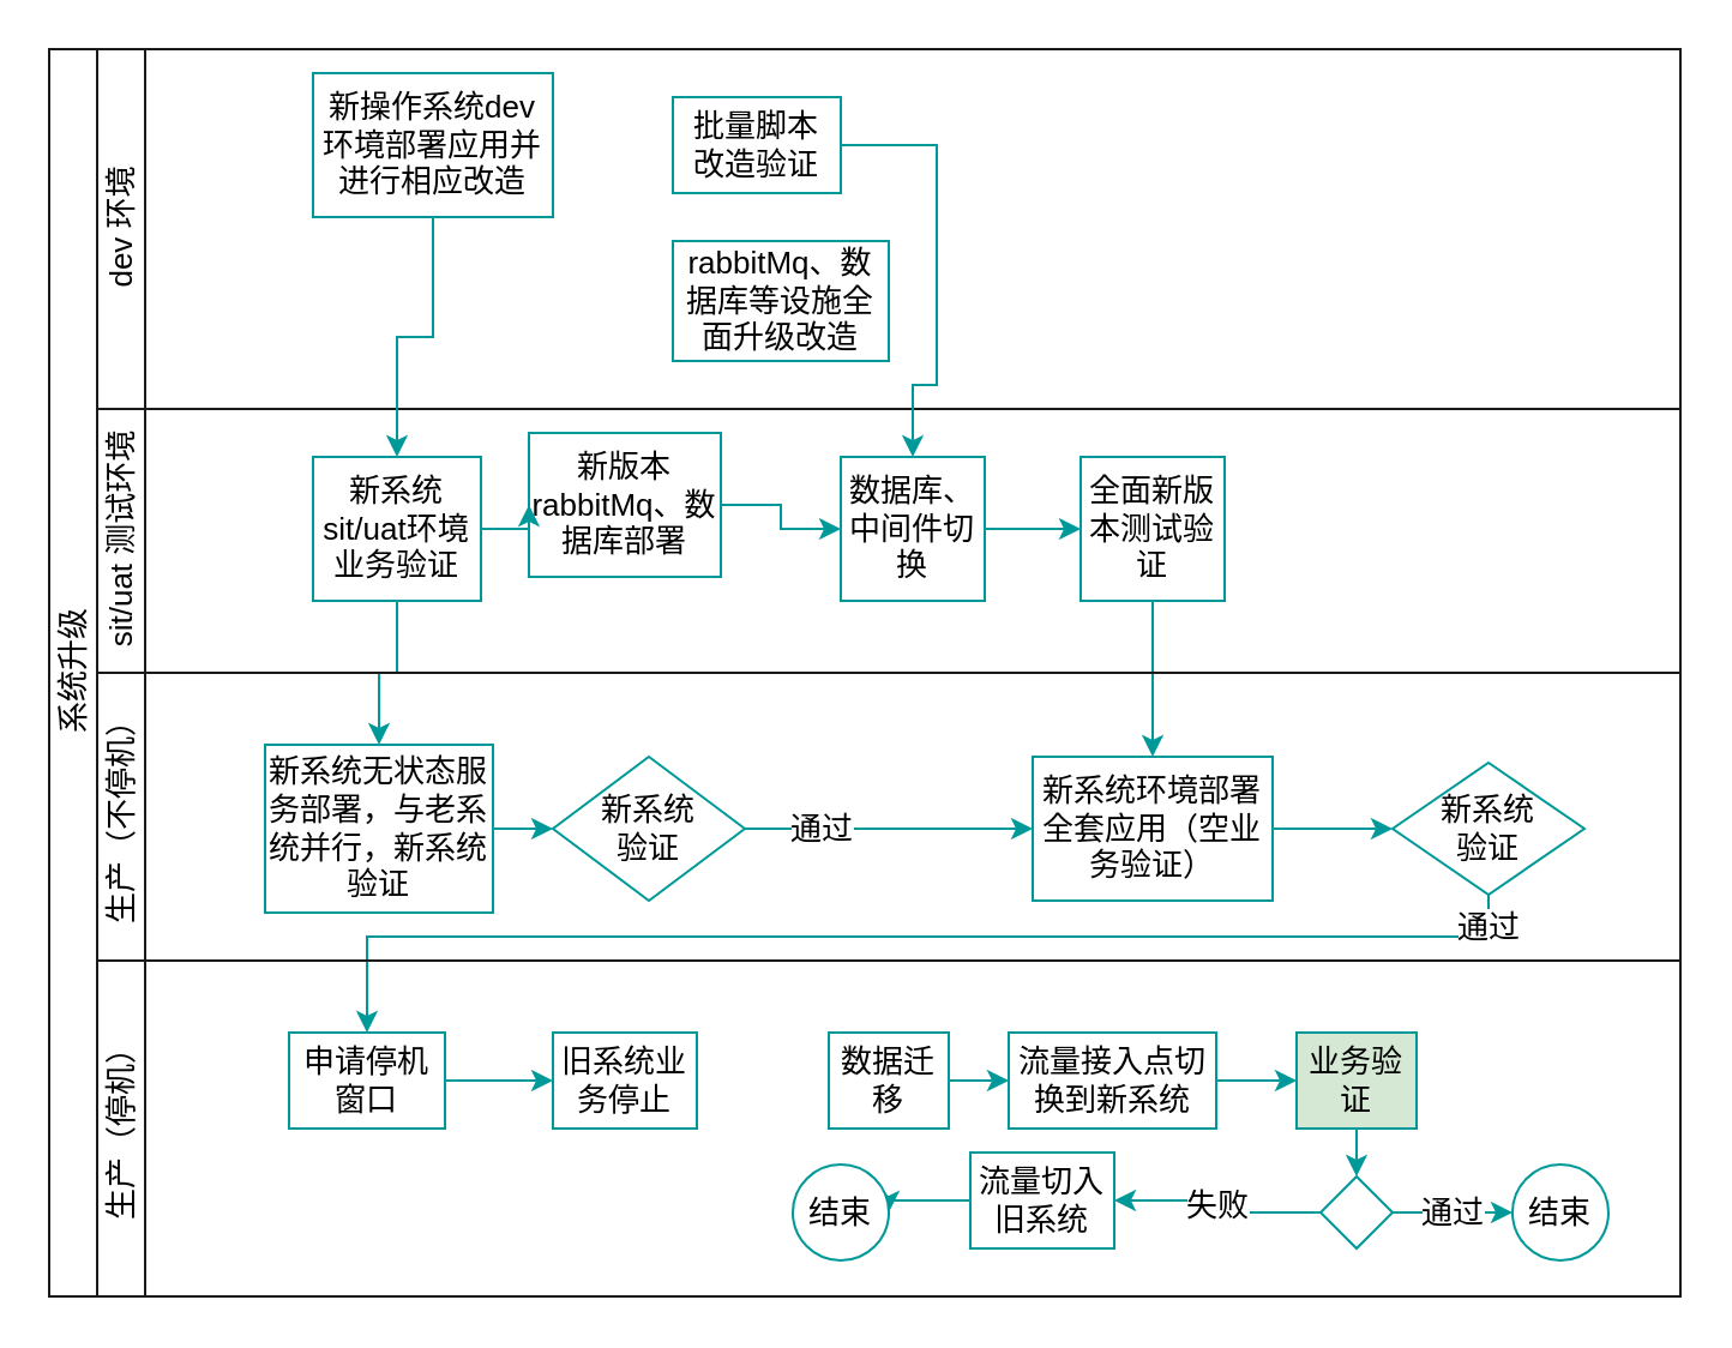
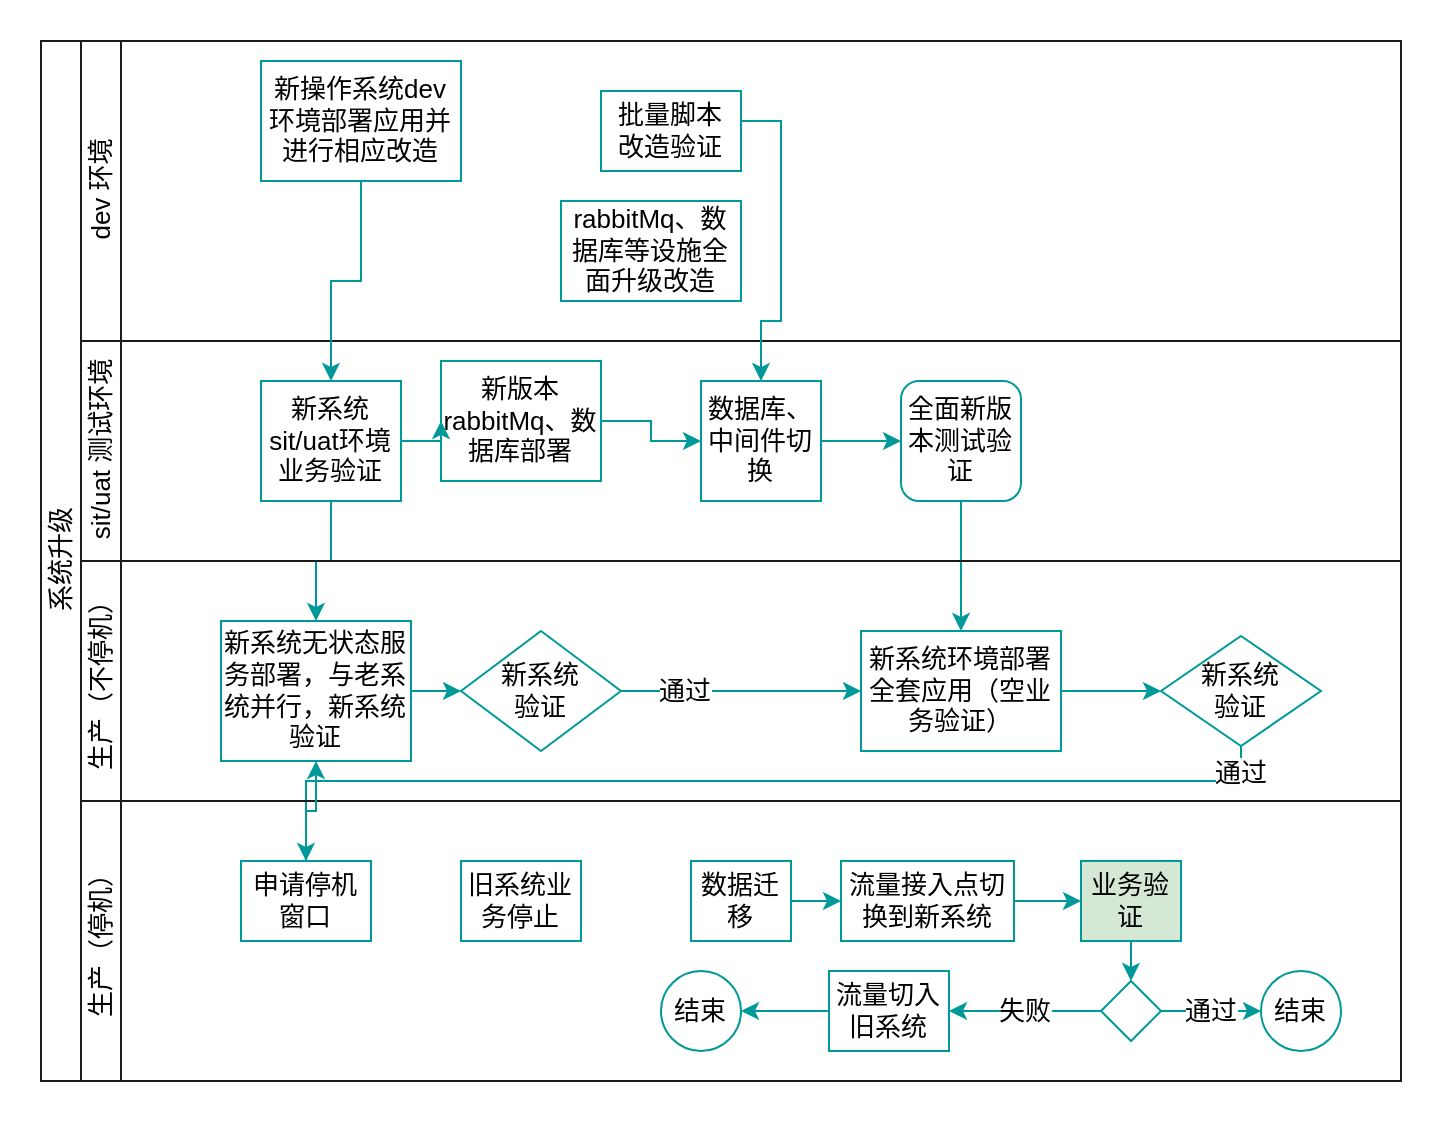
  <mxCell id="0" />
  <mxCell id="1" parent="0" />
  <mxCell id="2" value="&lt;div style=&quot;font-size: 13px;&quot;&gt;系统升级&lt;/div&gt;" style="swimlane;html=1;childLayout=stackLayout;resizeParent=1;resizeParentMax=0;horizontal=0;startSize=20;horizontalStack=0;fontStyle=0;strokeColor=#1A1A1A;fontSize=13;" parent="1" vertex="1"><mxGeometry x="20" y="20" width="680" height="520" as="geometry"><mxRectangle x="120" y="90" width="30" height="50" as="alternateBounds" /></mxGeometry></mxCell>
  <mxCell id="3" value="dev 环境" style="swimlane;html=1;startSize=20;horizontal=0;fontStyle=0;strokeColor=#1A1A1A;fontSize=13;" parent="2" vertex="1"><mxGeometry x="20" width="660" height="150" as="geometry"><mxRectangle x="20" width="560" height="20" as="alternateBounds" /></mxGeometry></mxCell>
  <mxCell id="4" value="新操作系统dev环境部署应用并进行相应改造" style="rounded=0;whiteSpace=wrap;html=1;fontFamily=Helvetica;fontSize=13;fontColor=#000000;align=center;fontStyle=0;strokeColor=#009999;" parent="3" vertex="1"><mxGeometry x="90" y="10" width="100" height="60" as="geometry" /></mxCell>
  <mxCell id="5" value="rabbitMq、数据库等设施全面升级改造" style="rounded=0;whiteSpace=wrap;html=1;fontFamily=Helvetica;fontSize=13;fontColor=#000000;align=center;fontStyle=0;strokeColor=#009999;" parent="3" vertex="1"><mxGeometry x="240" y="80" width="90" height="50" as="geometry" /></mxCell>
- <mxCell id="6" value="&lt;div style=&quot;font-size: 13px;&quot;&gt;批量脚本&lt;/div&gt;&lt;div style=&quot;font-size: 13px;&quot;&gt;改造验证&lt;/div&gt;" style="rounded=0;whiteSpace=wrap;html=1;fontFamily=Helvetica;fontSize=13;fontColor=#000000;align=center;fontStyle=0;strokeColor=#009999;" parent="3" vertex="1"><mxGeometry x="240" y="20" width="70" height="40" as="geometry" /></mxCell>
+ <mxCell id="6" value="&lt;div style=&quot;font-size: 13px;&quot;&gt;批量脚本&lt;/div&gt;&lt;div style=&quot;font-size: 13px;&quot;&gt;改造验证&lt;/div&gt;" style="rounded=0;whiteSpace=wrap;html=1;fontFamily=Helvetica;fontSize=13;fontColor=#000000;align=center;fontStyle=0;strokeColor=#009999;" parent="3" vertex="1"><mxGeometry x="260" y="25" width="70" height="40" as="geometry" /></mxCell>
  <mxCell id="7" value="&lt;div style=&quot;font-size: 13px;&quot;&gt;sit/uat 测试环境&lt;/div&gt;" style="swimlane;html=1;startSize=20;horizontal=0;fontStyle=0;strokeColor=#1A1A1A;fontSize=13;" parent="2" vertex="1"><mxGeometry x="20" y="150" width="660" height="110" as="geometry"><mxRectangle x="20" width="640" height="20" as="alternateBounds" /></mxGeometry></mxCell>
  <mxCell id="8" value="新系统sit/uat环境业务验证" style="rounded=0;whiteSpace=wrap;html=1;fontFamily=Helvetica;fontSize=13;fontColor=#000000;align=center;fontStyle=0;strokeColor=#009999;" parent="7" vertex="1"><mxGeometry x="90" y="20" width="70" height="60" as="geometry" /></mxCell>
  <mxCell id="9" value="新版本rabbitMq、数据库部署" style="rounded=0;whiteSpace=wrap;html=1;fontFamily=Helvetica;fontSize=13;fontColor=#000000;align=center;fontStyle=0;strokeColor=#009999;" parent="7" vertex="1"><mxGeometry x="180" y="10" width="80" height="60" as="geometry" /></mxCell>
  <mxCell id="10" value="" style="edgeStyle=orthogonalEdgeStyle;rounded=0;orthogonalLoop=1;jettySize=auto;html=1;startArrow=none;startFill=0;strokeColor=#009999;fontSize=13;" parent="7" source="8" target="9" edge="1"><mxGeometry relative="1" as="geometry" /></mxCell>
  <mxCell id="11" value="数据库、中间件切换" style="rounded=0;whiteSpace=wrap;html=1;fontFamily=Helvetica;fontSize=13;fontColor=#000000;align=center;fontStyle=0;strokeColor=#009999;" parent="7" vertex="1"><mxGeometry x="310" y="20" width="60" height="60" as="geometry" /></mxCell>
  <mxCell id="12" value="" style="edgeStyle=orthogonalEdgeStyle;rounded=0;orthogonalLoop=1;jettySize=auto;html=1;startArrow=none;startFill=0;strokeColor=#009999;fontSize=13;" parent="7" source="9" target="11" edge="1"><mxGeometry relative="1" as="geometry" /></mxCell>
- <mxCell id="13" value="全面新版本测试验证" style="rounded=0;whiteSpace=wrap;html=1;fontFamily=Helvetica;fontSize=13;fontColor=#000000;align=center;fontStyle=0;strokeColor=#009999;" parent="7" vertex="1"><mxGeometry x="410" y="20" width="60" height="60" as="geometry" /></mxCell>
+ <mxCell id="13" value="全面新版本测试验证" style="whiteSpace=wrap;html=1;fontFamily=Helvetica;fontSize=13;fontColor=#000000;align=center;fontStyle=0;strokeColor=#009999;rounded=1;" parent="7" vertex="1"><mxGeometry x="410" y="20" width="60" height="60" as="geometry" /></mxCell>
  <mxCell id="14" value="" style="edgeStyle=orthogonalEdgeStyle;rounded=0;orthogonalLoop=1;jettySize=auto;html=1;startArrow=none;startFill=0;strokeColor=#009999;fontSize=13;" parent="7" source="11" target="13" edge="1"><mxGeometry relative="1" as="geometry" /></mxCell>
  <mxCell id="15" style="edgeStyle=orthogonalEdgeStyle;rounded=0;orthogonalLoop=1;jettySize=auto;html=1;startArrow=none;startFill=0;strokeColor=#009999;fontSize=13;" parent="2" source="8" target="21" edge="1"><mxGeometry relative="1" as="geometry"><Array as="points" /></mxGeometry></mxCell>
  <mxCell id="16" value="" style="edgeStyle=orthogonalEdgeStyle;rounded=0;orthogonalLoop=1;jettySize=auto;html=1;startArrow=none;startFill=0;strokeColor=#009999;fontSize=13;" parent="2" source="4" target="8" edge="1"><mxGeometry relative="1" as="geometry"><mxPoint x="155.0" y="90.0" as="targetPoint" /></mxGeometry></mxCell>
  <mxCell id="17" style="edgeStyle=orthogonalEdgeStyle;rounded=0;orthogonalLoop=1;jettySize=auto;html=1;exitX=0.5;exitY=1;exitDx=0;exitDy=0;entryX=0.5;entryY=0;entryDx=0;entryDy=0;startArrow=none;startFill=0;strokeColor=#009999;fontSize=13;" parent="2" source="13" target="26" edge="1"><mxGeometry relative="1" as="geometry" /></mxCell>
  <mxCell id="18" value="通过" style="edgeStyle=orthogonalEdgeStyle;rounded=0;orthogonalLoop=1;jettySize=auto;html=1;exitX=0.5;exitY=1;exitDx=0;exitDy=0;entryX=0.5;entryY=0;entryDx=0;entryDy=0;startArrow=none;startFill=0;strokeColor=#009999;fontSize=13;" parent="2" source="27" target="29" edge="1"><mxGeometry x="-0.949" relative="1" as="geometry"><Array as="points"><mxPoint x="600" y="370" /><mxPoint x="133" y="370" /><mxPoint x="133" y="410" /></Array><mxPoint as="offset" /></mxGeometry></mxCell>
  <mxCell id="19" value="&lt;div style=&quot;font-size: 13px;&quot;&gt;生产（不停机）&lt;/div&gt;" style="swimlane;html=1;startSize=20;horizontal=0;fontStyle=0;strokeColor=#1A1A1A;fontSize=13;" parent="2" vertex="1"><mxGeometry x="20" y="260" width="660" height="120" as="geometry"><mxRectangle x="20" y="20" width="640" height="20" as="alternateBounds" /></mxGeometry></mxCell>
  <mxCell id="20" value="" style="edgeStyle=orthogonalEdgeStyle;rounded=0;orthogonalLoop=1;jettySize=auto;html=1;endArrow=classic;endFill=1;fontStyle=0;strokeColor=#009999;fontSize=13;" parent="19" source="21" target="24" edge="1"><mxGeometry relative="1" as="geometry" /></mxCell>
  <mxCell id="21" value="&lt;div style=&quot;font-size: 13px;&quot;&gt;新系统无状态服务部署，与老系统并行，新系统验证&lt;/div&gt;" style="rounded=0;whiteSpace=wrap;html=1;fontFamily=Helvetica;fontSize=13;fontColor=#000000;align=center;fontStyle=0;strokeColor=#009999;" parent="19" vertex="1"><mxGeometry x="70" y="30" width="95" height="70" as="geometry" /></mxCell>
  <mxCell id="22" style="edgeStyle=orthogonalEdgeStyle;rounded=0;orthogonalLoop=1;jettySize=auto;html=1;exitX=1;exitY=0.5;exitDx=0;exitDy=0;entryX=0;entryY=0.5;entryDx=0;entryDy=0;startArrow=none;startFill=0;strokeColor=#009999;fontSize=13;" parent="19" source="24" target="26" edge="1"><mxGeometry relative="1" as="geometry"><Array as="points"><mxPoint x="270" y="65" /><mxPoint x="270" y="65" /></Array></mxGeometry></mxCell>
  <mxCell id="23" value="通过" style="edgeLabel;html=1;align=center;verticalAlign=middle;resizable=0;points=[];fontSize=13;" parent="22" vertex="1" connectable="0"><mxGeometry x="-0.251" y="-1" relative="1" as="geometry"><mxPoint x="-13.79" y="-1.03" as="offset" /></mxGeometry></mxCell>
  <mxCell id="24" value="&lt;div style=&quot;font-size: 13px;&quot;&gt;新系统&lt;/div&gt;&lt;div style=&quot;font-size: 13px;&quot;&gt;验证&lt;/div&gt;" style="rhombus;whiteSpace=wrap;html=1;fontFamily=Helvetica;fontSize=13;fontColor=#000000;align=center;fontStyle=0;strokeColor=#009999;" parent="19" vertex="1"><mxGeometry x="190" y="35" width="80" height="60" as="geometry" /></mxCell>
  <mxCell id="25" style="edgeStyle=orthogonalEdgeStyle;rounded=0;orthogonalLoop=1;jettySize=auto;html=1;exitX=1;exitY=0.5;exitDx=0;exitDy=0;entryX=0;entryY=0.5;entryDx=0;entryDy=0;startArrow=none;startFill=0;strokeColor=#009999;fontSize=13;" parent="19" source="26" target="27" edge="1"><mxGeometry relative="1" as="geometry" /></mxCell>
  <mxCell id="26" value="新系统环境部署全套应用（空业务验证）" style="rounded=0;whiteSpace=wrap;html=1;fontFamily=Helvetica;fontSize=13;fontColor=#000000;align=center;fontStyle=0;strokeColor=#009999;" parent="19" vertex="1"><mxGeometry x="390" y="35" width="100" height="60" as="geometry" /></mxCell>
  <mxCell id="27" value="&lt;div style=&quot;font-size: 13px;&quot;&gt;新系统&lt;/div&gt;&lt;div style=&quot;font-size: 13px;&quot;&gt;验证&lt;/div&gt;" style="rhombus;whiteSpace=wrap;html=1;fontFamily=Helvetica;fontSize=13;fontColor=#000000;align=center;fontStyle=0;strokeColor=#009999;" parent="19" vertex="1"><mxGeometry x="540" y="37.5" width="80" height="55" as="geometry" /></mxCell>
  <mxCell id="28" value="生产（停机）" style="swimlane;html=1;startSize=20;horizontal=0;fontStyle=0;strokeColor=#1A1A1A;fontSize=13;" parent="2" vertex="1"><mxGeometry x="20" y="380" width="660" height="140" as="geometry"><mxRectangle x="20" y="40" width="640" height="20" as="alternateBounds" /></mxGeometry></mxCell>
  <mxCell id="29" value="&lt;div style=&quot;font-size: 13px;&quot;&gt;申请停机&lt;/div&gt;&lt;div style=&quot;font-size: 13px;&quot;&gt;窗口&lt;/div&gt;" style="rounded=0;whiteSpace=wrap;html=1;fontFamily=Helvetica;fontSize=13;fontColor=#000000;align=center;fontStyle=0;strokeColor=#009999;" parent="28" vertex="1"><mxGeometry x="80" y="30" width="65" height="40" as="geometry" /></mxCell>
  <mxCell id="30" value="旧系统业务停止" style="rounded=0;whiteSpace=wrap;html=1;fontFamily=Helvetica;fontSize=13;fontColor=#000000;align=center;fontStyle=0;strokeColor=#009999;" parent="28" vertex="1"><mxGeometry x="190" y="30" width="60" height="40" as="geometry" /></mxCell>
- <mxCell id="31" value="" style="edgeStyle=orthogonalEdgeStyle;rounded=0;orthogonalLoop=1;jettySize=auto;html=1;startArrow=none;startFill=0;strokeColor=#009999;fontSize=13;" parent="28" source="29" target="30" edge="1"><mxGeometry relative="1" as="geometry" /></mxCell>
+ <mxCell id="31" value="" style="edgeStyle=orthogonalEdgeStyle;rounded=0;orthogonalLoop=1;jettySize=auto;html=1;startArrow=none;startFill=0;strokeColor=#009999;fontSize=13;" parent="28" source="29" target="21" edge="1"><mxGeometry relative="1" as="geometry" /></mxCell>
  <mxCell id="32" value="流量接入点切换到新系统" style="rounded=0;whiteSpace=wrap;html=1;fontFamily=Helvetica;fontSize=13;fontColor=#000000;align=center;fontStyle=0;strokeColor=#009999;" parent="28" vertex="1"><mxGeometry x="380" y="30" width="86.5" height="40" as="geometry" /></mxCell>
  <mxCell id="33" value="数据迁移" style="rounded=0;whiteSpace=wrap;html=1;fontFamily=Helvetica;fontSize=13;fontColor=#000000;align=center;fontStyle=0;strokeColor=#009999;" parent="28" vertex="1"><mxGeometry x="305" y="30" width="50" height="40" as="geometry" /></mxCell>
  <mxCell id="34" value="" style="edgeStyle=orthogonalEdgeStyle;rounded=0;orthogonalLoop=1;jettySize=auto;html=1;startArrow=none;startFill=0;strokeColor=#009999;fontSize=13;exitX=1;exitY=0.5;exitDx=0;exitDy=0;entryX=0;entryY=0.5;entryDx=0;entryDy=0;" parent="28" source="33" target="32" edge="1"><mxGeometry relative="1" as="geometry"><mxPoint x="350" y="30" as="targetPoint" /></mxGeometry></mxCell>
  <mxCell id="35" style="edgeStyle=orthogonalEdgeStyle;rounded=0;orthogonalLoop=1;jettySize=auto;html=1;exitX=0.5;exitY=1;exitDx=0;exitDy=0;entryX=0.5;entryY=0;entryDx=0;entryDy=0;startArrow=none;startFill=0;strokeColor=#009999;fontSize=13;" parent="28" source="36" target="40" edge="1"><mxGeometry relative="1" as="geometry" /></mxCell>
  <mxCell id="36" value="业务验证" style="rounded=0;whiteSpace=wrap;html=1;fontFamily=Helvetica;fontSize=13;fontColor=#000000;align=center;fontStyle=0;strokeColor=#009999;fillColor=#d5e8d4;" parent="28" vertex="1"><mxGeometry x="500" y="30" width="50" height="40" as="geometry" /></mxCell>
  <mxCell id="37" value="" style="edgeStyle=orthogonalEdgeStyle;rounded=0;orthogonalLoop=1;jettySize=auto;html=1;startArrow=none;startFill=0;strokeColor=#009999;fontSize=13;" parent="28" source="32" target="36" edge="1"><mxGeometry relative="1" as="geometry" /></mxCell>
  <mxCell id="38" value="通过" style="edgeStyle=orthogonalEdgeStyle;rounded=0;orthogonalLoop=1;jettySize=auto;html=1;exitX=1;exitY=0.5;exitDx=0;exitDy=0;entryX=0;entryY=0.5;entryDx=0;entryDy=0;startArrow=none;startFill=0;strokeColor=#009999;fontSize=13;" parent="28" source="40" target="41" edge="1"><mxGeometry relative="1" as="geometry" /></mxCell>
  <mxCell id="39" value="失败" style="edgeStyle=orthogonalEdgeStyle;rounded=0;orthogonalLoop=1;jettySize=auto;html=1;exitX=0;exitY=0.5;exitDx=0;exitDy=0;entryX=1;entryY=0.5;entryDx=0;entryDy=0;startArrow=none;startFill=0;strokeColor=#009999;fontSize=13;" parent="28" source="40" target="43" edge="1"><mxGeometry relative="1" as="geometry" /></mxCell>
  <mxCell id="40" value="" style="rhombus;whiteSpace=wrap;html=1;fontFamily=Helvetica;fontSize=13;fontColor=#000000;align=center;fontStyle=0;strokeColor=#009999;" parent="28" vertex="1"><mxGeometry x="510" y="90" width="30" height="30" as="geometry" /></mxCell>
  <mxCell id="41" value="结束" style="ellipse;whiteSpace=wrap;html=1;fontStyle=0;strokeColor=#009999;fontSize=13;" parent="28" vertex="1"><mxGeometry x="590" y="85" width="40" height="40" as="geometry" /></mxCell>
  <mxCell id="42" style="edgeStyle=orthogonalEdgeStyle;rounded=0;orthogonalLoop=1;jettySize=auto;html=1;exitX=0;exitY=0.5;exitDx=0;exitDy=0;entryX=1;entryY=0.5;entryDx=0;entryDy=0;startArrow=none;startFill=0;strokeColor=#009999;fontSize=13;" parent="28" source="43" target="44" edge="1"><mxGeometry relative="1" as="geometry" /></mxCell>
- <mxCell id="43" value="流量切入旧系统" style="rounded=0;whiteSpace=wrap;html=1;fontFamily=Helvetica;fontSize=13;fontColor=#000000;align=center;fontStyle=0;strokeColor=#009999;" parent="28" vertex="1"><mxGeometry x="364" y="80" width="60" height="40" as="geometry" /></mxCell>
+ <mxCell id="43" value="流量切入旧系统" style="rounded=0;whiteSpace=wrap;html=1;fontFamily=Helvetica;fontSize=13;fontColor=#000000;align=center;fontStyle=0;strokeColor=#009999;" parent="28" vertex="1"><mxGeometry x="374" y="85" width="60" height="40" as="geometry" /></mxCell>
  <mxCell id="44" value="结束" style="ellipse;whiteSpace=wrap;html=1;fontStyle=0;strokeColor=#009999;fontSize=13;" parent="28" vertex="1"><mxGeometry x="290" y="85" width="40" height="40" as="geometry" /></mxCell>
  <mxCell id="45" style="edgeStyle=orthogonalEdgeStyle;rounded=0;orthogonalLoop=1;jettySize=auto;html=1;exitX=1;exitY=0.5;exitDx=0;exitDy=0;startArrow=none;startFill=0;strokeColor=#009999;fontSize=13;entryX=0.5;entryY=0;entryDx=0;entryDy=0;" parent="2" source="6" target="11" edge="1"><mxGeometry relative="1" as="geometry"><mxPoint x="310" y="160" as="targetPoint" /><Array as="points"><mxPoint x="370" y="40" /><mxPoint x="370" y="140" /><mxPoint x="360" y="140" /></Array></mxGeometry></mxCell>
